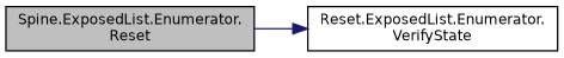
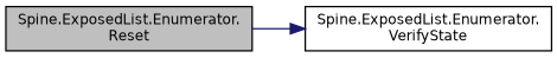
  digraph {
    rankdir=LR
    node [color=black fontname=Helvetica fontsize=10 shape=record style=filled]
    n1 [fillcolor=grey75 fontcolor=black height=0.2 label="Spine.ExposedList.Enumerator.\lReset" width=0.4]
-   n2 [fillcolor=white height=0.2 label="Reset.ExposedList.Enumerator.\lVerifyState" width=0.4]
+   n2 [fillcolor=white height=0.2 label="Spine.ExposedList.Enumerator.\lVerifyState" width=0.4]
    n1 -> n2 [color=midnightblue fontname=Helvetica fontsize=10 labelfontname=Helvetica labelfontsize=10 style=solid]
  }
